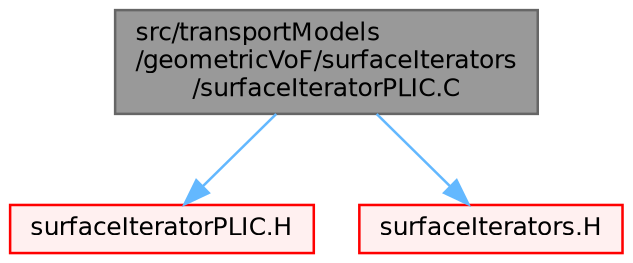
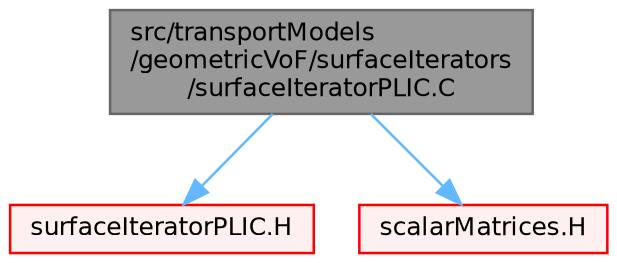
  digraph {
    node [color=red fillcolor="#FFF0F0" fontname=Helvetica fontsize=10 shape=box style=filled]
    edge [color=steelblue1 fontname=Helvetica fontsize=10 labelfontname=Helvetica labelfontsize=10 style=solid]
    n1 [color=gray40 fillcolor=grey60 fontcolor=black height=0.2 label="src/transportModels\l/geometricVoF/surfaceIterators\l/surfaceIteratorPLIC.C" width=0.4]
    n2 [height=0.2 label="surfaceIteratorPLIC.H" width=0.4]
-   n3 [height=0.2 label="surfaceIterators.H" width=0.4]
+   n3 [height=0.2 label="scalarMatrices.H" width=0.4]
    n1 -> n2
    n1 -> n3
  }
